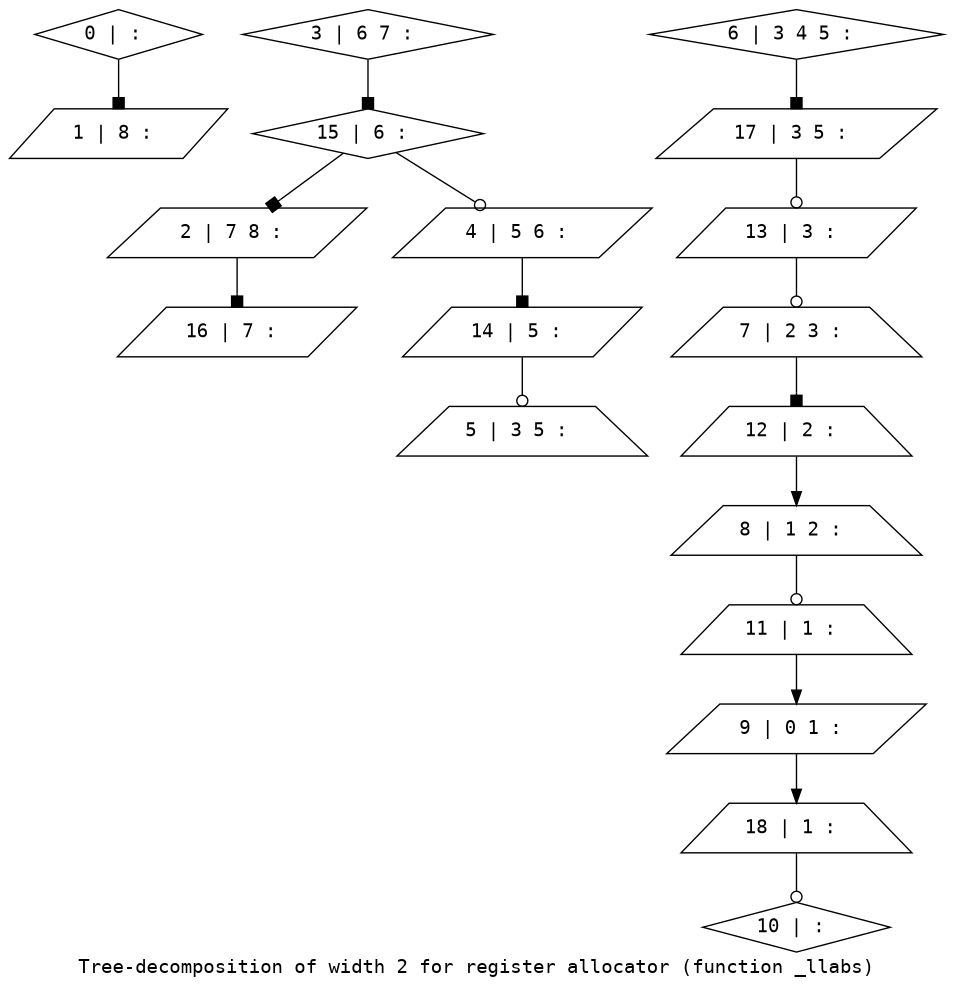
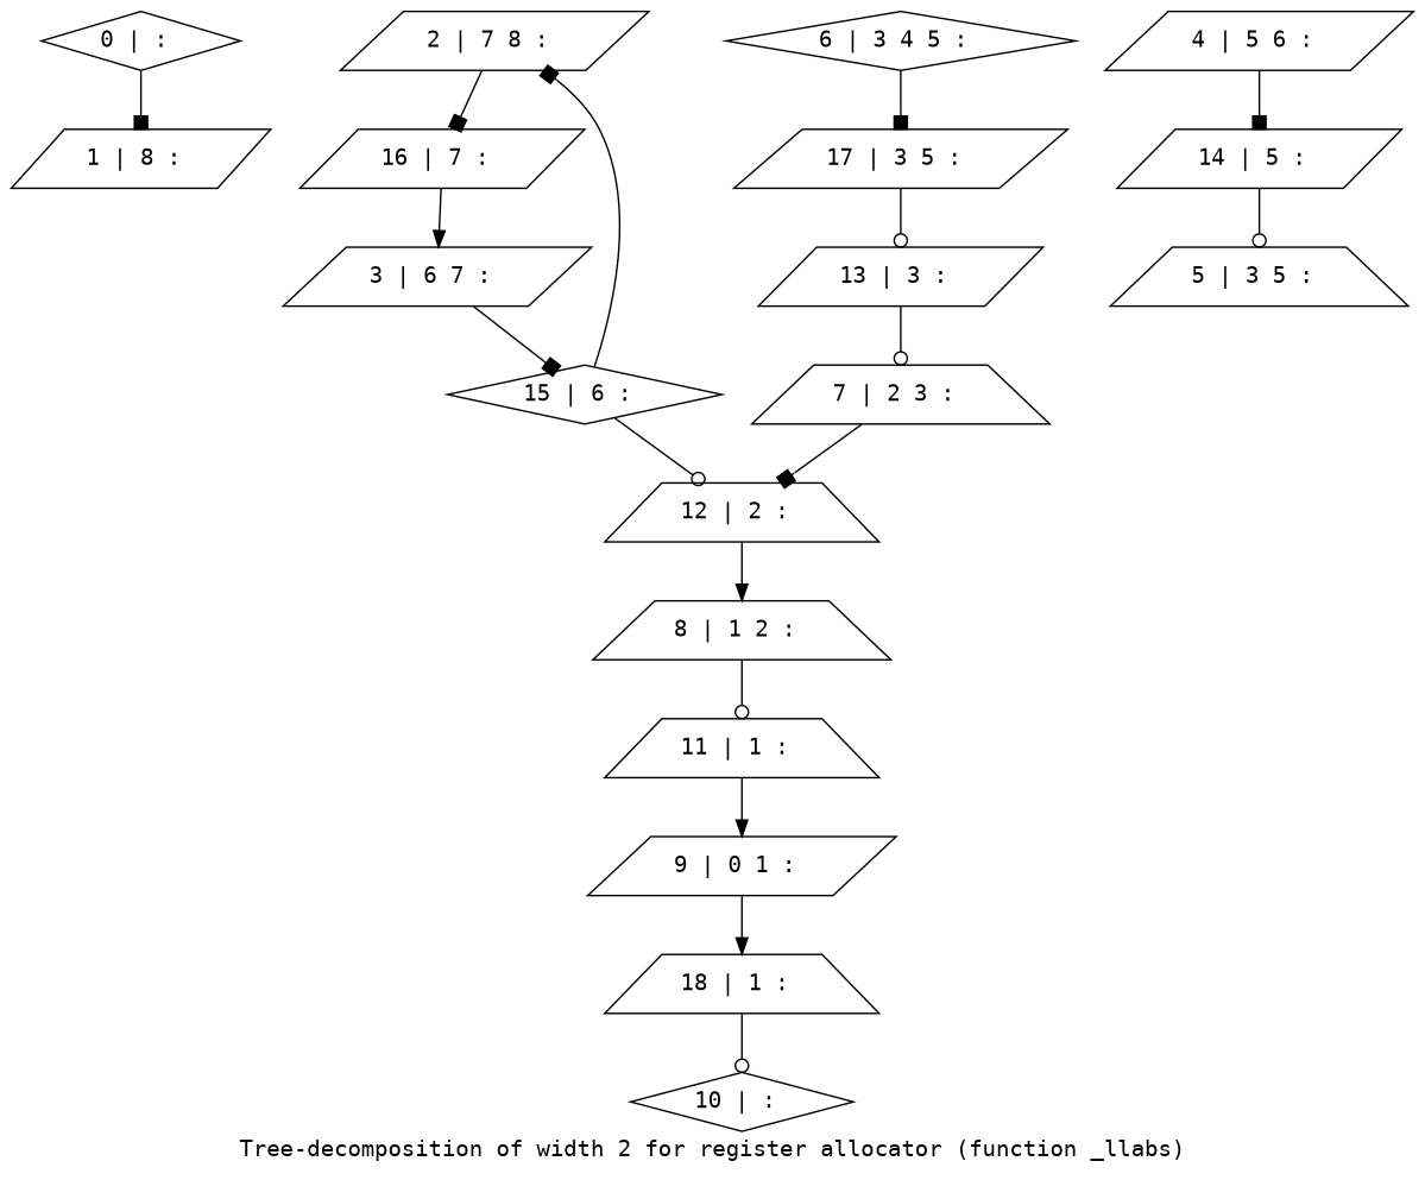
  digraph {
    fontname="DejaVu Sans Mono"
    label="Tree-decomposition of width 2 for register allocator (function _llabs)"
    node [fontname="DejaVu Sans Mono" shape=parallelogram]
    edge [arrowhead=box fontname="DejaVu Sans Mono"]
    n1 [label="0 | : " shape=diamond]
    n2 [label="1 | 8 : "]
    n3 [label="2 | 7 8 : "]
    n4 [label="16 | 7 : "]
-   n5 [label="3 | 6 7 : " shape=diamond]
+   n5 [label="3 | 6 7 : "]
    n6 [label="15 | 6 : " shape=diamond]
    n7 [label="4 | 5 6 : "]
    n8 [label="14 | 5 : "]
    n9 [label="5 | 3 5 : " shape=trapezium]
    n10 [label="6 | 3 4 5 : " shape=diamond]
    n11 [label="17 | 3 5 : "]
    n12 [label="13 | 3 : "]
    n13 [label="7 | 2 3 : " shape=trapezium]
    n14 [label="12 | 2 : " shape=trapezium]
    n15 [label="8 | 1 2 : " shape=trapezium]
    n16 [label="11 | 1 : " shape=trapezium]
    n17 [label="9 | 0 1 : "]
    n18 [label="18 | 1 : " shape=trapezium]
    n19 [label="10 | : " shape=diamond]
    n1 -> n2
    n3 -> n4
+   n4 -> n5 [arrowhead=normal]
    n5 -> n6
    n6 -> n3
-   n6 -> n7 [arrowhead=odot]
+   n6 -> n14 [arrowhead=odot]
    n7 -> n8
    n8 -> n9 [arrowhead=odot]
    n10 -> n11
    n11 -> n12 [arrowhead=odot]
    n12 -> n13 [arrowhead=odot]
    n13 -> n14
    n14 -> n15 [arrowhead=normal]
    n15 -> n16 [arrowhead=odot]
    n16 -> n17 [arrowhead=normal]
    n17 -> n18 [arrowhead=normal]
    n18 -> n19 [arrowhead=odot]
  }
